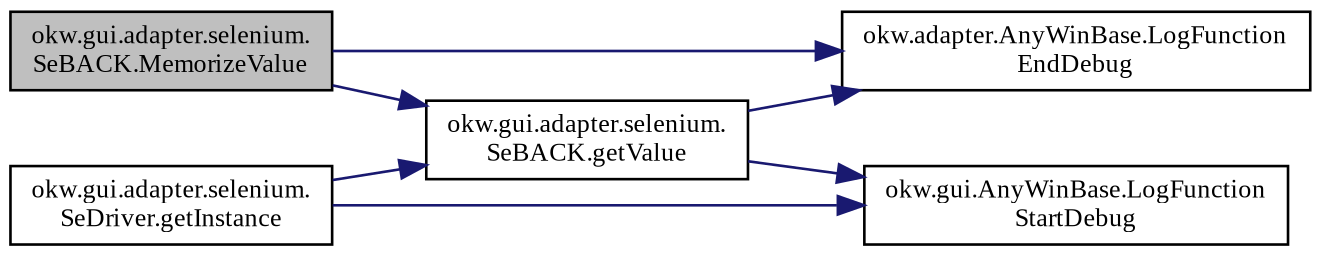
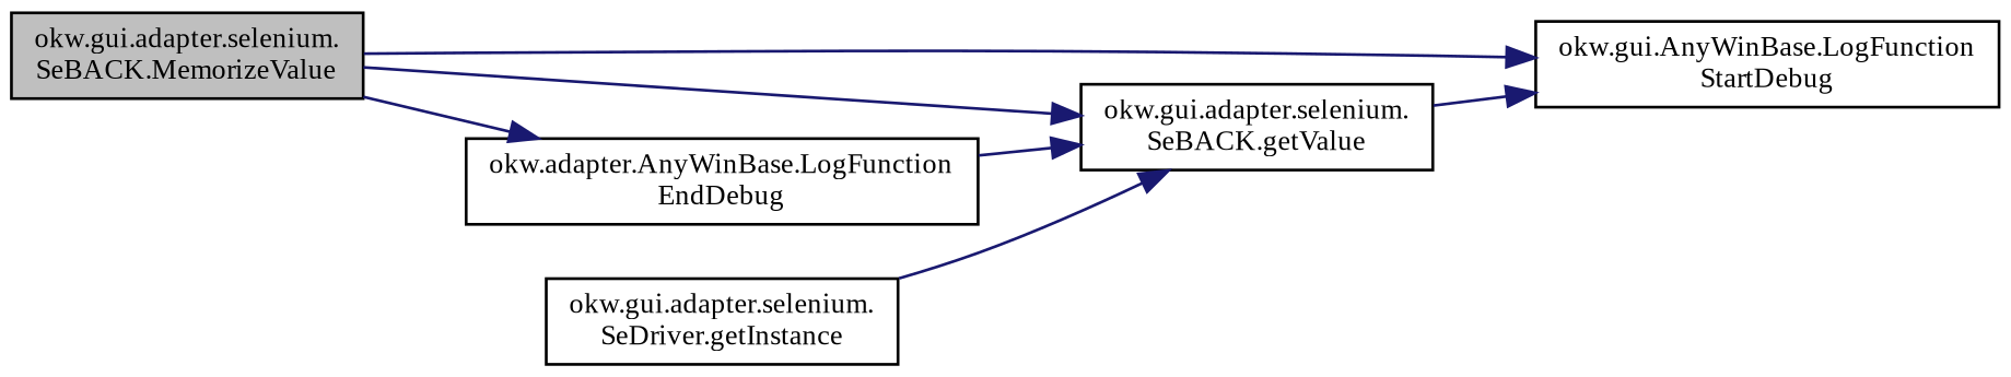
  digraph {
    fontname="Liberation Serif"
    rankdir=LR
    node [color=black fillcolor=white fontname="Liberation Serif" fontsize=10 shape=record style=filled]
    edge [color=midnightblue fontname="Liberation Serif" fontsize=10 labelfontname=Helvetica labelfontsize=10 style=solid]
    n1 [fillcolor=grey75 fontcolor=black height=0.2 label="okw.gui.adapter.selenium.\lSeBACK.MemorizeValue" width=0.4]
    n2 [height=0.2 label="okw.gui.AnyWinBase.LogFunction\lStartDebug" width=0.4]
    n3 [height=0.2 label="okw.gui.adapter.selenium.\lSeBACK.getValue" width=0.4]
    n4 [height=0.2 label="okw.adapter.AnyWinBase.LogFunction\lEndDebug" width=0.4]
    n5 [height=0.2 label="okw.gui.adapter.selenium.\lSeDriver.getInstance" width=0.4]
-   n5 -> n2
+   n1 -> n2
    n1 -> n3
    n1 -> n4
    n3 -> n2
-   n3 -> n4
+   n4 -> n3
    n5 -> n3
  }
